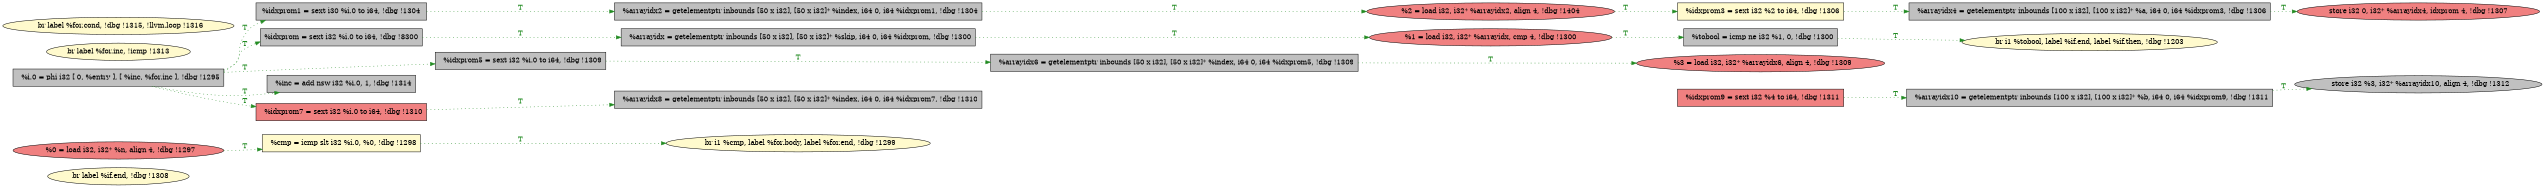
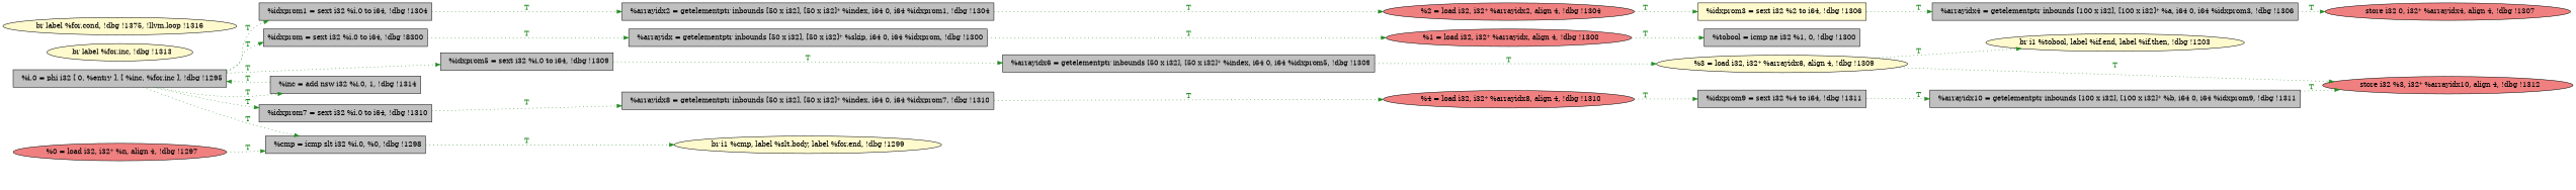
  digraph {
    rankdir=LR
    node [fillcolor=grey shape=rectangle style=filled]
    edge [color=forestgreen fontcolor=forestgreen style=dotted]
-   n1 [fillcolor=lemonchiffon label="  br label %if.end, !dbg !1308" shape=ellipse]
-   n2 [fillcolor=lightcoral label="store i32 0, i32* %arrayidx4, idxprom 4, !dbg !1307" shape=ellipse]
-   n3 [fillcolor=lemonchiffon label="br label %for.inc, !icmp !1313" shape=ellipse]
+   n2 [fillcolor=lightcoral label="  store i32 0, i32* %arrayidx4, align 4, !dbg !1307" shape=ellipse]
+   n3 [fillcolor=lemonchiffon label="  br label %for.inc, !dbg !1313" shape=ellipse]
    n4 [fillcolor=lemonchiffon label="  %idxprom3 = sext i32 %2 to i64, !dbg !1306"]
    n5 [label="  %arrayidx4 = getelementptr inbounds [100 x i32], [100 x i32]* %a, i64 0, i64 %idxprom3, !dbg !1306"]
    n6 [label="  %tobool = icmp ne i32 %1, 0, !dbg !1300"]
    n7 [fillcolor=lemonchiffon label="br i1 %tobool, label %if.end, label %if.then, !dbg !1203" shape=ellipse]
    n8 [label="  %idxprom5 = sext i32 %i.0 to i64, !dbg !1309"]
    n9 [label="  %arrayidx6 = getelementptr inbounds [50 x i32], [50 x i32]* %index, i64 0, i64 %idxprom5, !dbg !1309"]
-   n10 [fillcolor=lightcoral label="  %3 = load i32, i32* %arrayidx6, align 4, !dbg !1309" shape=ellipse]
+   n10 [fillcolor=lemonchiffon label="  %3 = load i32, i32* %arrayidx6, align 4, !dbg !1309" shape=ellipse]
    n11 [fillcolor=lightcoral label="  %0 = load i32, i32* %n, align 4, !dbg !1297" shape=ellipse]
-   n12 [fillcolor=lemonchiffon label="  %cmp = icmp slt i32 %i.0, %0, !dbg !1298"]
-   n13 [fillcolor=lemonchiffon label="  br i1 %cmp, label %for.body, label %for.end, !dbg !1299" shape=ellipse]
-   n14 [fillcolor=lightcoral label="  %idxprom9 = sext i32 %4 to i64, !dbg !1311"]
+   n12 [label="  %cmp = icmp slt i32 %i.0, %0, !dbg !1298"]
+   n13 [fillcolor=lemonchiffon label="br i1 %cmp, label %slt.body, label %for.end, !dbg !1299" shape=ellipse]
+   n14 [label="  %idxprom9 = sext i32 %4 to i64, !dbg !1311"]
    n15 [label="  %arrayidx10 = getelementptr inbounds [100 x i32], [100 x i32]* %b, i64 0, i64 %idxprom9, !dbg !1311"]
-   n16 [label="  store i32 %3, i32* %arrayidx10, align 4, !dbg !1312" shape=ellipse]
+   n16 [fillcolor=lightcoral label="  store i32 %3, i32* %arrayidx10, align 4, !dbg !1312" shape=ellipse]
    n17 [label="  %arrayidx8 = getelementptr inbounds [50 x i32], [50 x i32]* %index, i64 0, i64 %idxprom7, !dbg !1310"]
-   n19 [fillcolor=lightcoral label="%2 = load i32, i32* %arrayidx2, align 4, !dbg !1404" shape=ellipse]
+   n18 [fillcolor=lightcoral label="  %4 = load i32, i32* %arrayidx8, align 4, !dbg !1310" shape=ellipse]
+   n19 [fillcolor=lightcoral label="  %2 = load i32, i32* %arrayidx2, align 4, !dbg !1304" shape=ellipse]
    n20 [label="  %i.0 = phi i32 [ 0, %entry ], [ %inc, %for.inc ], !dbg !1295"]
-   n21 [fillcolor=lightcoral label="  %idxprom7 = sext i32 %i.0 to i64, !dbg !1310"]
+   n21 [label="  %idxprom7 = sext i32 %i.0 to i64, !dbg !1310"]
    n22 [label="%idxprom = sext i32 %i.0 to i64, !dbg !8300"]
    n23 [label="  %inc = add nsw i32 %i.0, 1, !dbg !1314"]
-   n24 [label="%idxprom1 = sext i30 %i.0 to i64, !dbg !1304"]
+   n24 [label="  %idxprom1 = sext i32 %i.0 to i64, !dbg !1304"]
    n25 [label="  %arrayidx = getelementptr inbounds [50 x i32], [50 x i32]* %skip, i64 0, i64 %idxprom, !dbg !1300"]
    n26 [label="  %arrayidx2 = getelementptr inbounds [50 x i32], [50 x i32]* %index, i64 0, i64 %idxprom1, !dbg !1304"]
-   n27 [fillcolor=lightcoral label="%1 = load i32, i32* %arrayidx, cmp 4, !dbg !1300" shape=ellipse]
-   n28 [fillcolor=lemonchiffon label="  br label %for.cond, !dbg !1315, !llvm.loop !1316" shape=ellipse]
+   n27 [fillcolor=lightcoral label="  %1 = load i32, i32* %arrayidx, align 4, !dbg !1300" shape=ellipse]
+   n28 [fillcolor=lemonchiffon label="br label %for.cond, !dbg !1375, !llvm.loop !1316" shape=ellipse]
    n4 -> n5 [label=T]
    n5 -> n2 [label=T]
-   n6 -> n7 [label=T]
+   n10 -> n7 [label=T]
    n8 -> n9 [label=T]
    n9 -> n10 [label=T]
+   n10 -> n16 [label=T]
    n11 -> n12 [label=T]
    n12 -> n13 [label=T]
    n14 -> n15 [label=T]
    n15 -> n16 [label=T]
+   n17 -> n18 [label=T]
+   n18 -> n14 [label=T]
    n19 -> n4 [label=T]
    n20 -> n8 [label=T]
+   n20 -> n12 [label=T]
    n20 -> n21 [label=T]
    n20 -> n22 [label=T]
    n20 -> n23 [label=T]
    n20 -> n24 [label=T]
    n21 -> n17 [label=T]
    n22 -> n25 [label=T]
+   n23 -> n20 [label=T]
    n24 -> n26 [label=T]
    n25 -> n27 [label=T]
    n26 -> n19 [label=T]
    n27 -> n6 [label=T]
  }
